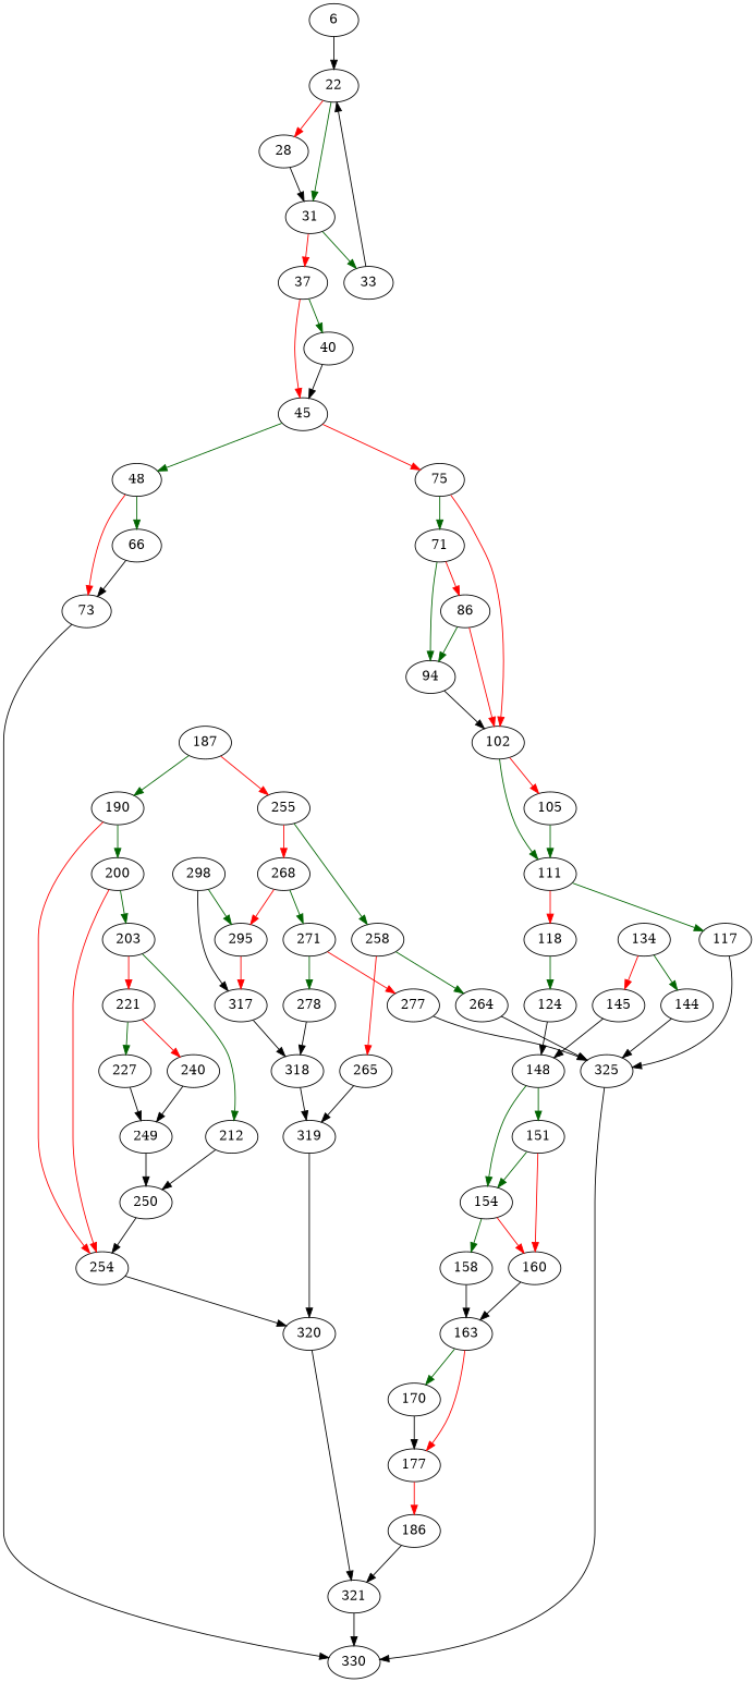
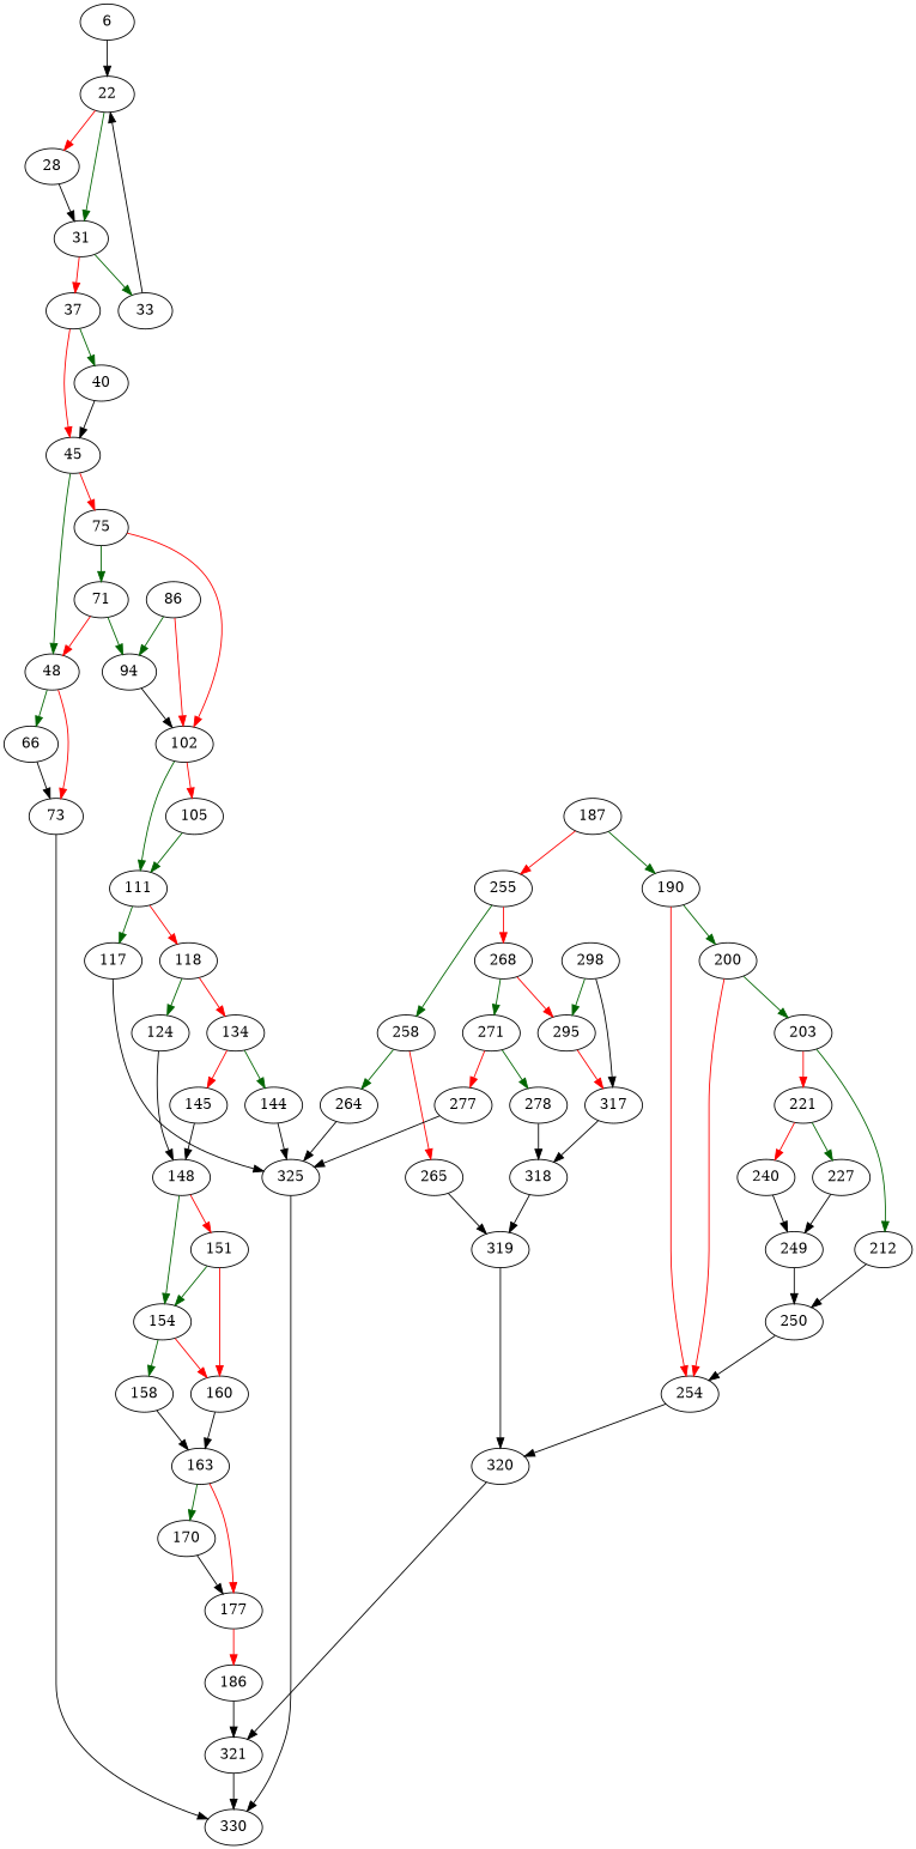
  strict digraph {
    6 [entry=true]
    22
    31
    28
    33
    37
    40
    45
    48
    75
    66
    73
    n13 [label=71]
    102
    330
    94
    86
    111
    105
    117
    118
    325
    124
    134
    187
    190
    255
    200
    254
    258
    268
    148
    144
    145
    154
    151
    160
    158
    163
    170
    177
    186
    321
    203
    320
    264
    265
    271
    295
    212
    221
    250
    227
    240
    249
    319
    278
    277
    317
    318
    298
    6 -> 22
    22 -> 31 [color=darkgreen cond=true]
    22 -> 28 [color=red cond=false]
    31 -> 33 [color=darkgreen cond=true]
    31 -> 37 [color=red cond=false]
    28 -> 31
    33 -> 22
    37 -> 40 [color=darkgreen cond=true]
    37 -> 45 [color=red cond=false]
    40 -> 45
    45 -> 48 [color=darkgreen cond=true]
    45 -> 75 [color=red cond=false]
    48 -> 66 [color=darkgreen cond=true]
    48 -> 73 [color=red cond=false]
    75 -> n13 [color=darkgreen cond=true]
    75 -> 102 [color=red cond=false]
    66 -> 73
    73 -> 330
    n13 -> 94 [color=darkgreen cond=true]
-   n13 -> 86 [color=red cond=false]
+   n13 -> 48 [color=red cond=false]
    102 -> 111 [color=darkgreen cond=true]
    102 -> 105 [color=red cond=false]
    94 -> 102
    86 -> 102 [color=red cond=false]
    86 -> 94 [color=darkgreen cond=true]
    111 -> 117 [color=darkgreen cond=true]
    111 -> 118 [color=red cond=false]
    105 -> 111 [color=darkgreen cond=true]
    117 -> 325
    118 -> 124 [color=darkgreen cond=true]
+   118 -> 134 [color=red cond=false]
    325 -> 330
    124 -> 148
    134 -> 144 [color=darkgreen cond=true]
    134 -> 145 [color=red cond=false]
    187 -> 190 [color=darkgreen cond=true]
    187 -> 255 [color=red cond=false]
    190 -> 200 [color=darkgreen cond=true]
    190 -> 254 [color=red cond=false]
    255 -> 258 [color=darkgreen cond=true]
    255 -> 268 [color=red cond=false]
    200 -> 254 [color=red cond=false]
    200 -> 203 [color=darkgreen cond=true]
    254 -> 320
    258 -> 264 [color=darkgreen cond=true]
    258 -> 265 [color=red cond=false]
    268 -> 271 [color=darkgreen cond=true]
    268 -> 295 [color=red cond=false]
    148 -> 154 [color=darkgreen cond=true]
-   148 -> 151 [color=darkgreen cond=false]
+   148 -> 151 [color=red cond=false]
    144 -> 325
    145 -> 148
    154 -> 160 [color=red cond=false]
    154 -> 158 [color=darkgreen cond=true]
    151 -> 154 [color=darkgreen cond=true]
    151 -> 160 [color=red cond=false]
    160 -> 163
    158 -> 163
    163 -> 170 [color=darkgreen cond=true]
    163 -> 177 [color=red cond=false]
    170 -> 177
    177 -> 186 [color=red cond=false]
    186 -> 321
    321 -> 330
    203 -> 212 [color=darkgreen cond=true]
    203 -> 221 [color=red cond=false]
    320 -> 321
    264 -> 325
    265 -> 319
    271 -> 278 [color=darkgreen cond=true]
    271 -> 277 [color=red cond=false]
    295 -> 317 [color=red cond=false]
    212 -> 250
    221 -> 227 [color=darkgreen cond=true]
    221 -> 240 [color=red cond=false]
    250 -> 254
    227 -> 249
    240 -> 249
    249 -> 250
    319 -> 320
    278 -> 318
    277 -> 325
    317 -> 318
    318 -> 319
    298 -> 295 [color=darkgreen cond=true]
    298 -> 317
  }
